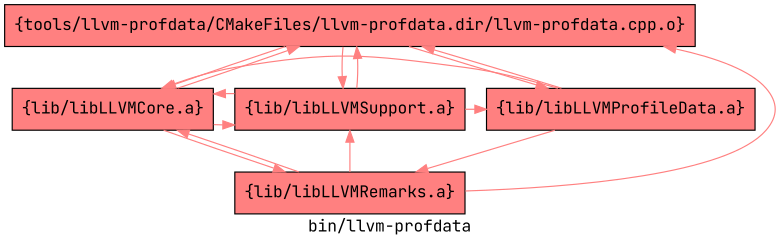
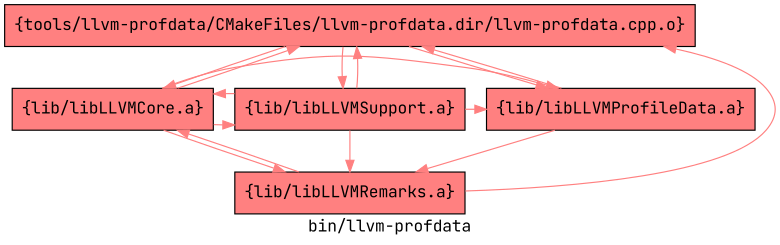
  digraph {
    fontname="JetBrains Mono"
    label="bin/llvm-profdata"
    node [fillcolor="1.000000 0.5 1" fontname="JetBrains Mono" group=1 shape=box style=filled]
    edge [color="1.000000 0.5 1" fontname="JetBrains Mono"]
    n1 [label="{tools/llvm-profdata/CMakeFiles/llvm-profdata.dir/llvm-profdata.cpp.o}"]
    n2 [label="{lib/libLLVMCore.a}"]
    n3 [label="{lib/libLLVMProfileData.a}"]
    n4 [label="{lib/libLLVMSupport.a}"]
    n5 [label="{lib/libLLVMRemarks.a}"]
    subgraph sub_1 {
      rank=same
      n1
    }
    subgraph sub_2 {
      rank=same
      n2
      n3
      n4
    }
    n1 -> n2
    n1 -> n3
    n1 -> n4
    n2 -> n1
    n2 -> n4
    n2 -> n5
    n3 -> n1
-   n3 -> n2
+   n2 -> n3
    n3 -> n5
    n4 -> n1
    n4 -> n2
    n4 -> n3
    n5 -> n1
    n5 -> n2
-   n5 -> n4
+   n4 -> n5
  }
